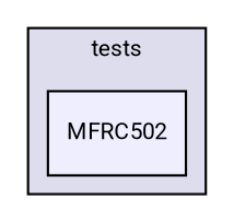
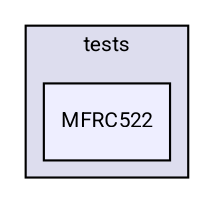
  digraph {
    compound=true
    fontname=Roboto
-   n1 [fillcolor="#eeeeff" fontname=Roboto fontsize=10 label=MFRC502 pencolor=black shape=box style=filled]
+   n1 [fillcolor="#eeeeff" fontname=Roboto fontsize=10 label=MFRC522 pencolor=black shape=box style=filled]
    subgraph cluster_1 {
      bgcolor="#ddddee"
      fontsize=10
      label=tests
      pencolor=black
      n1
    }
  }
